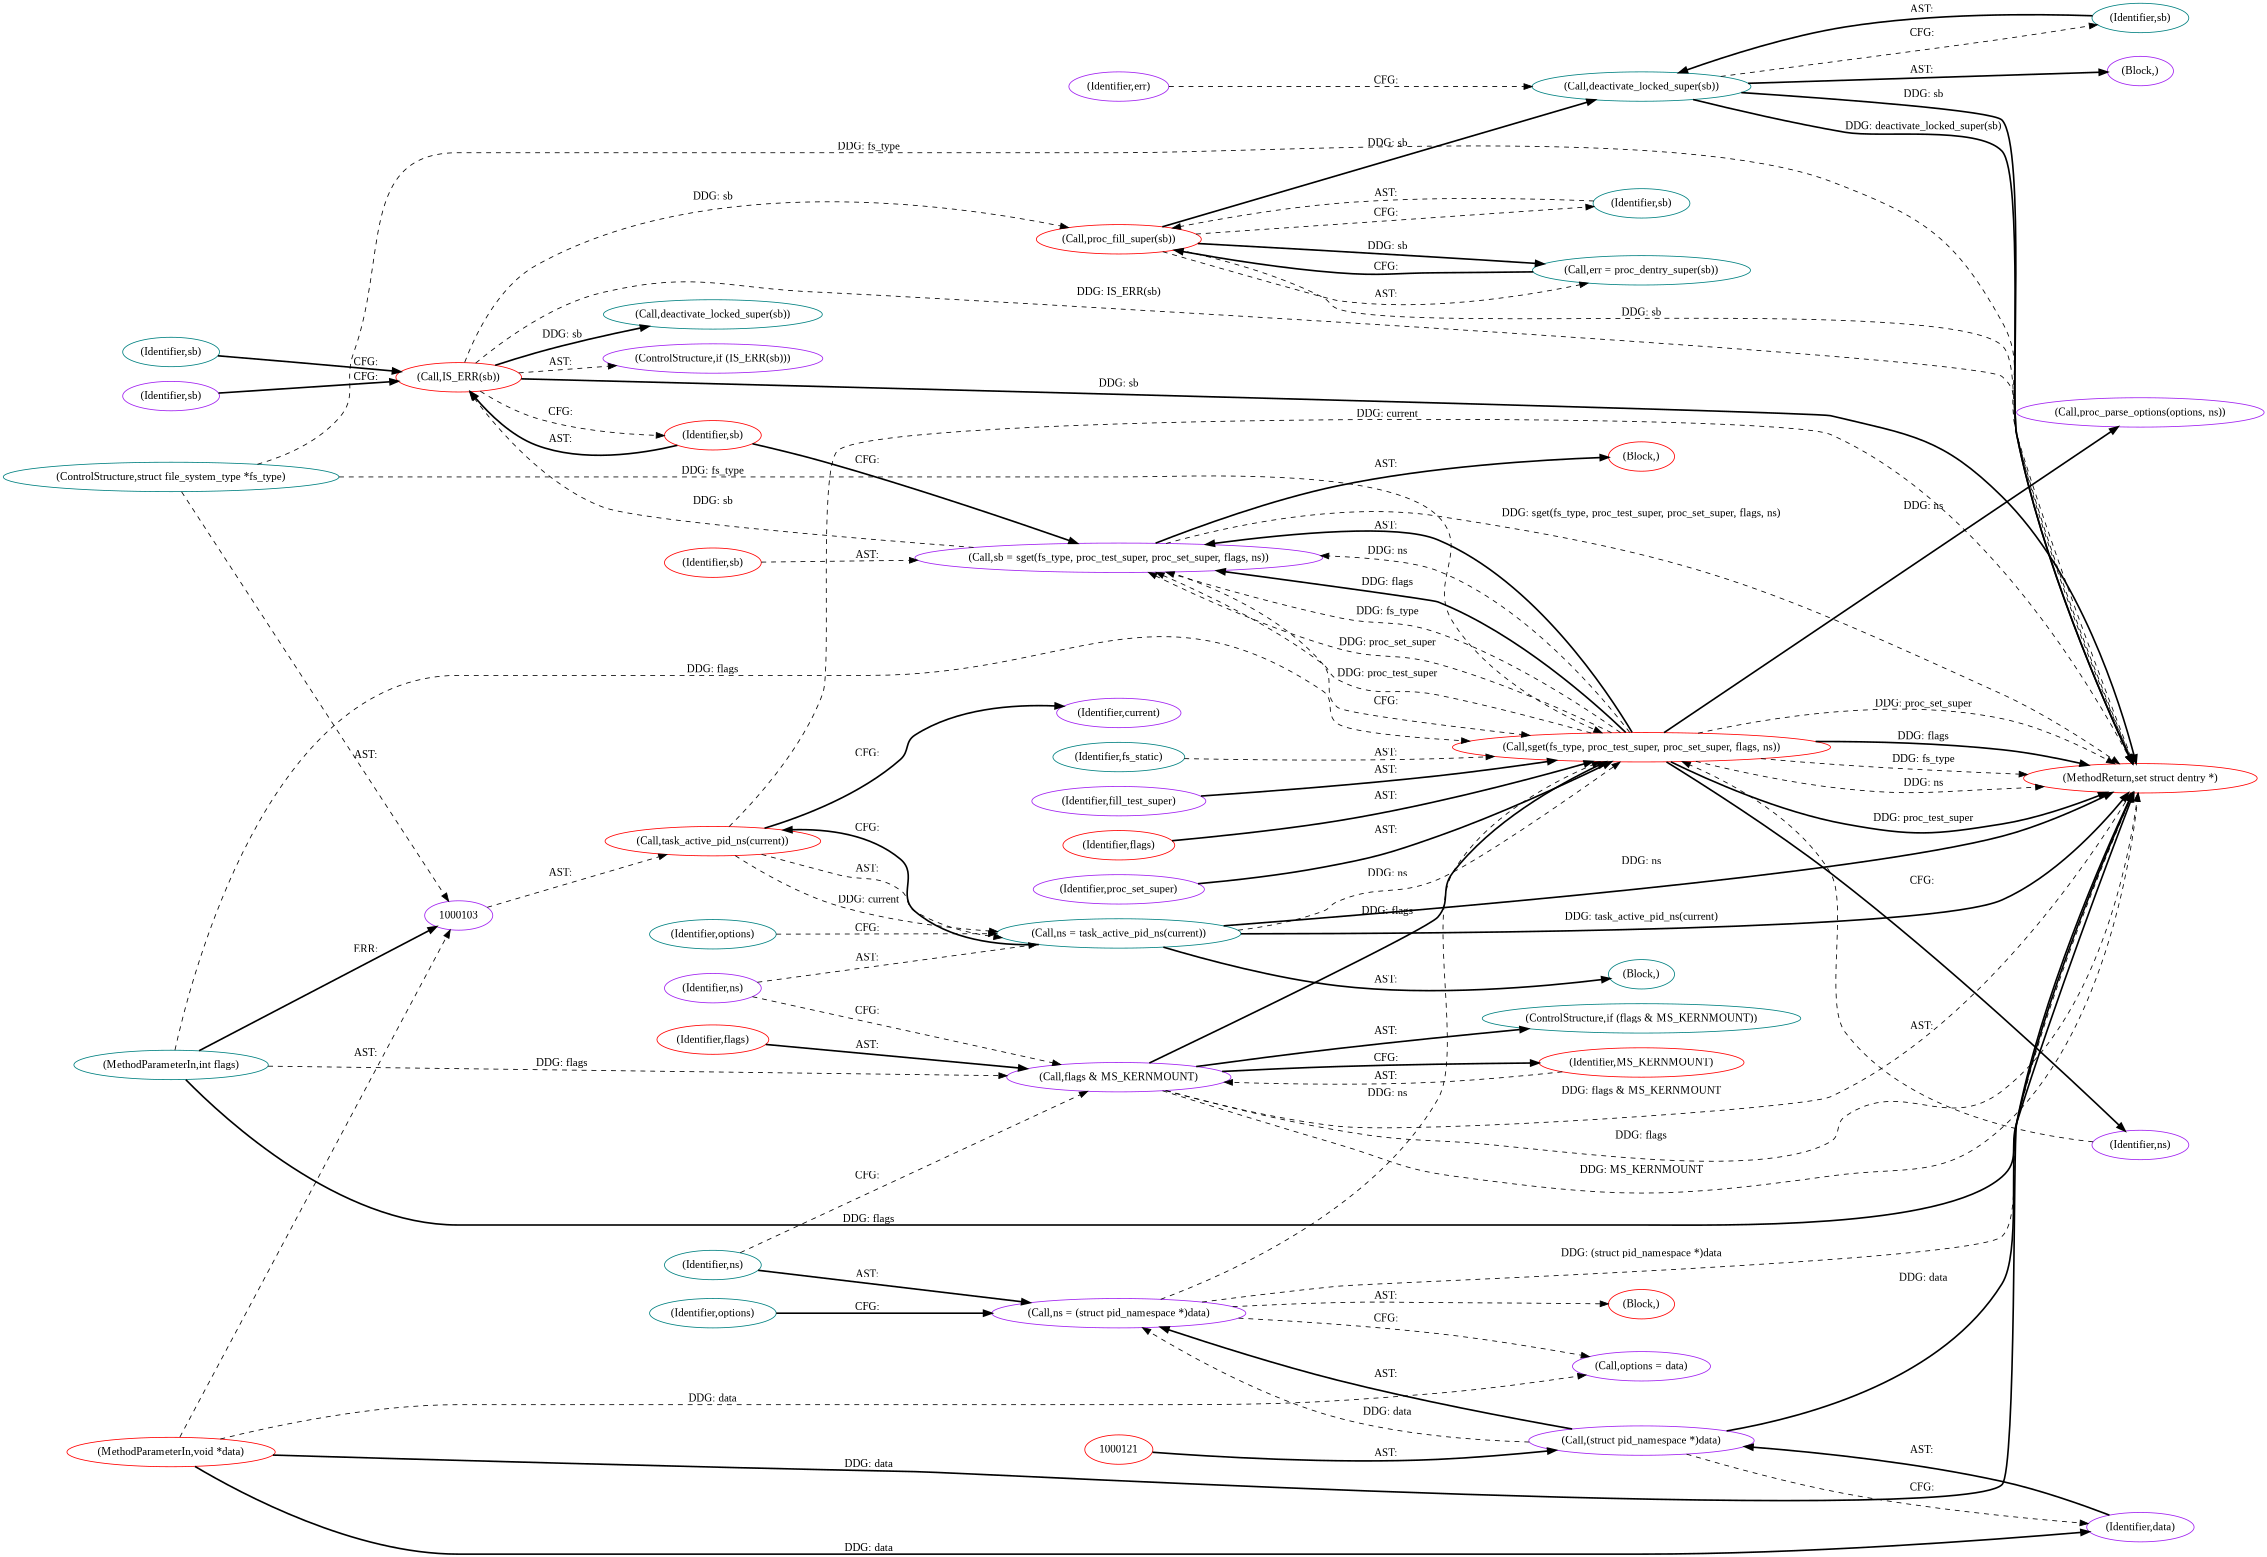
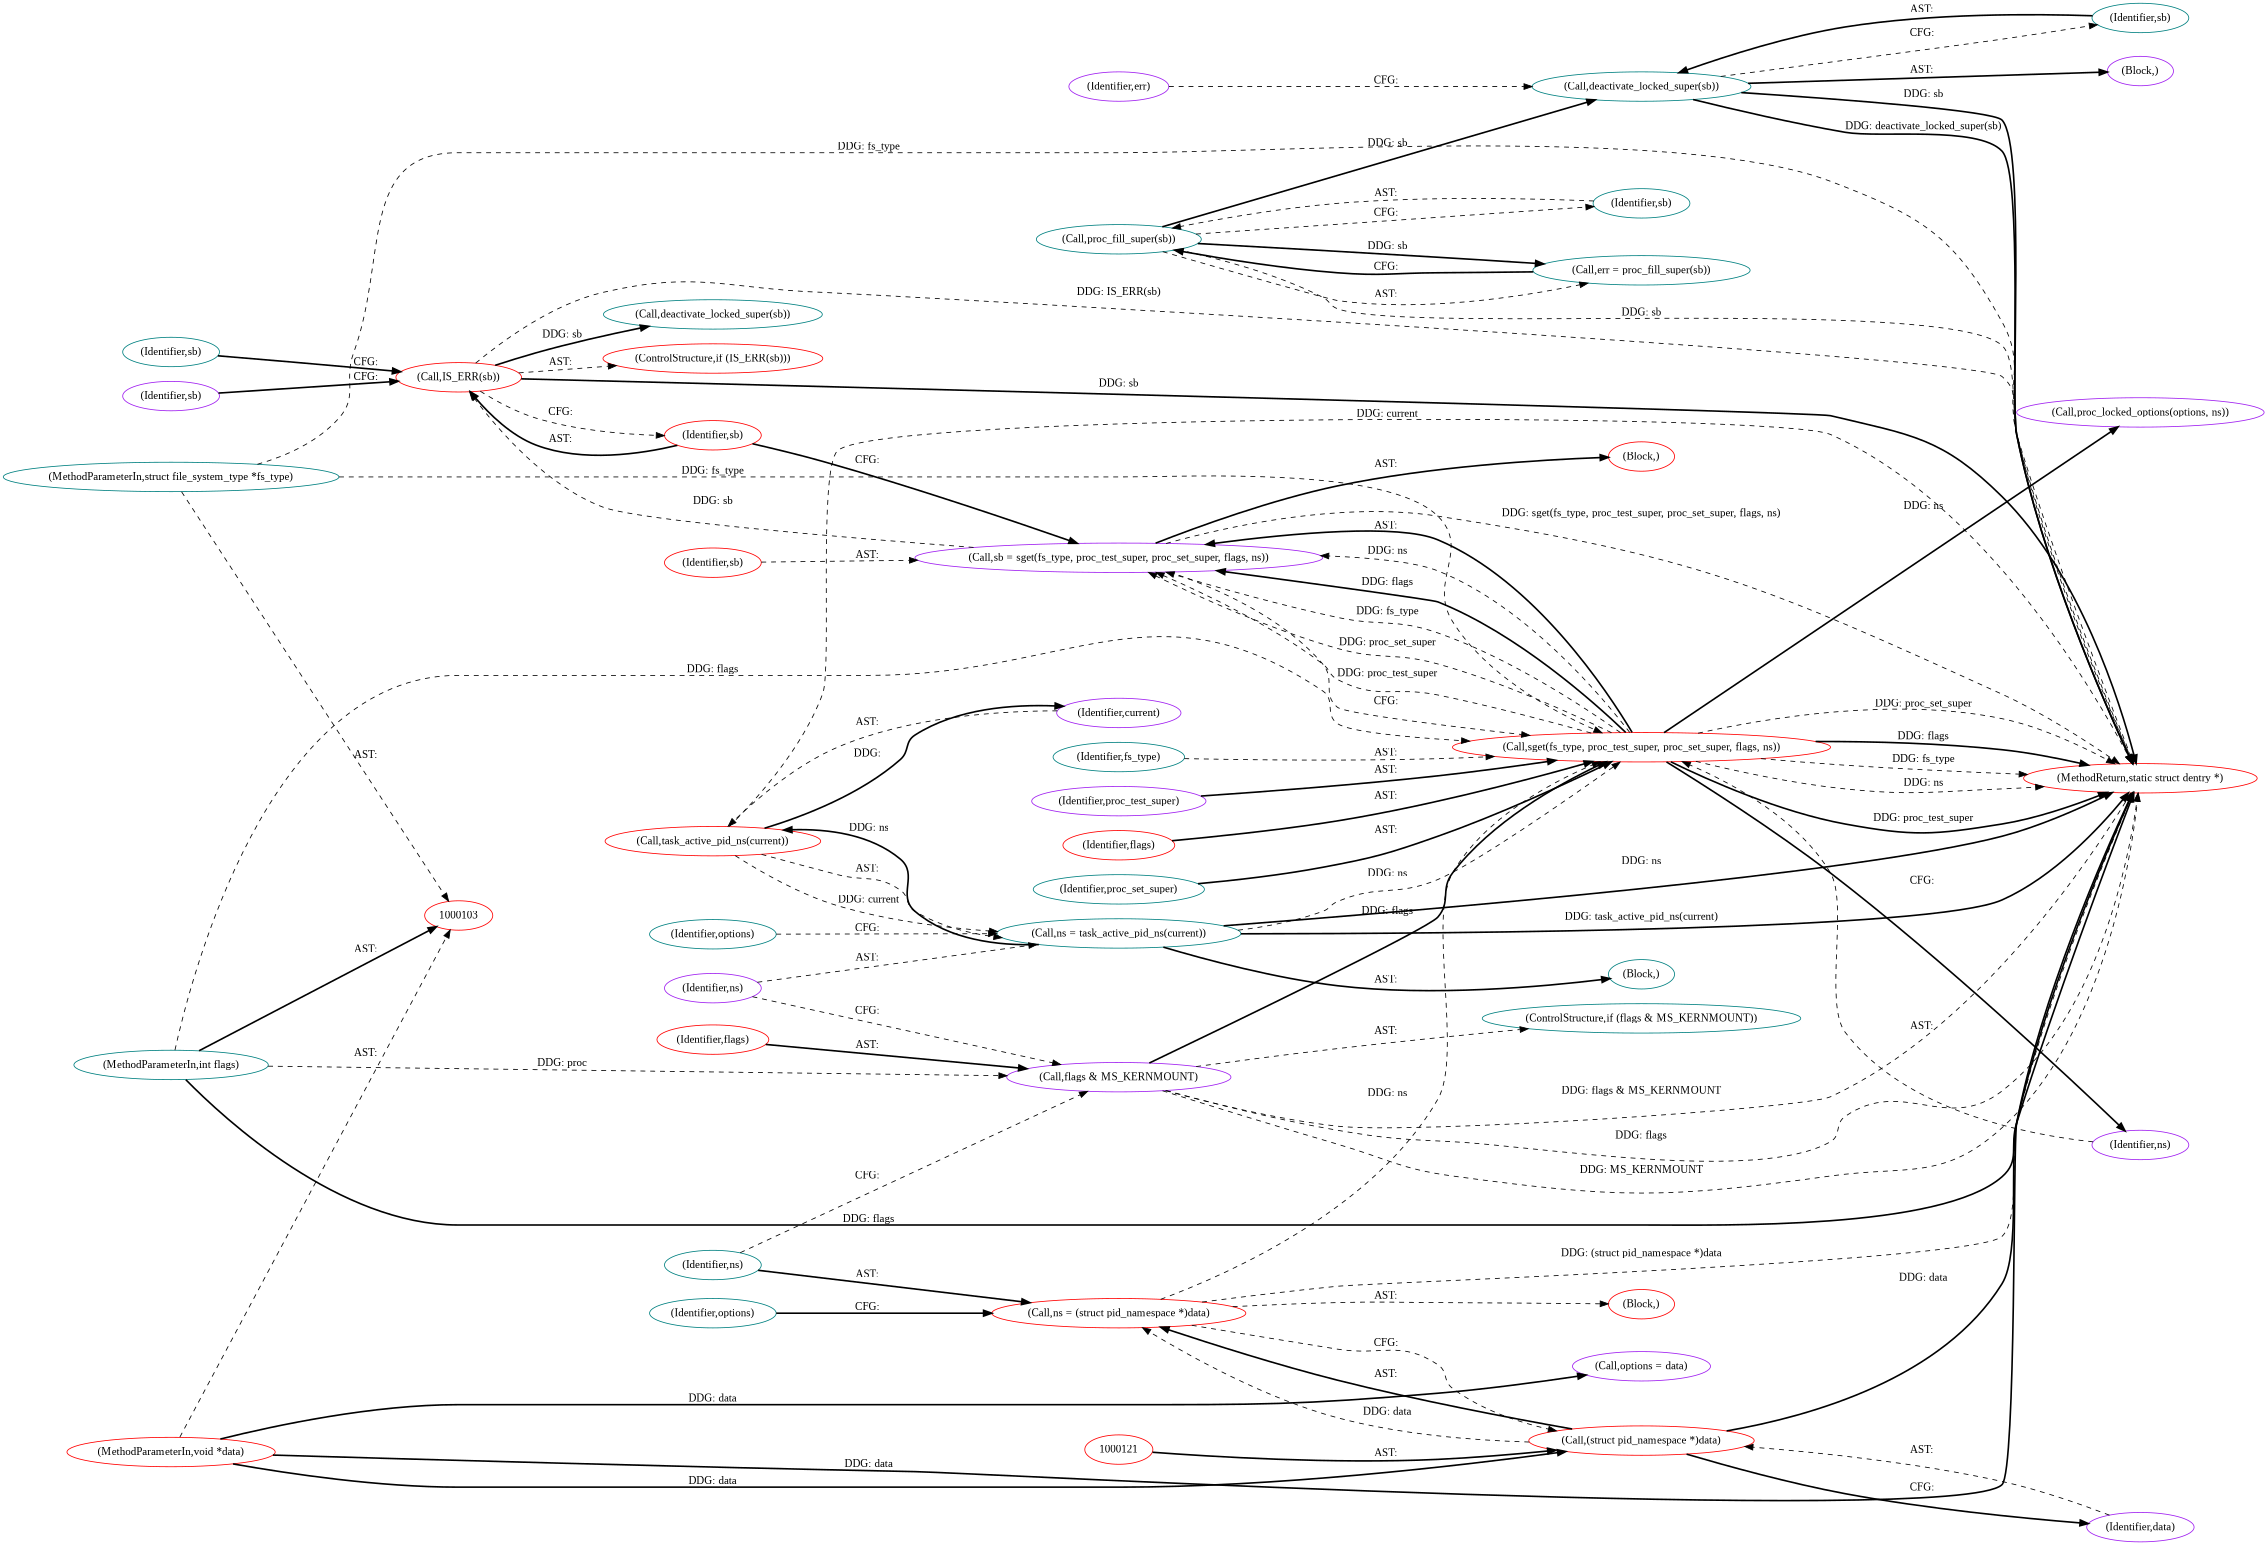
  digraph {
    fontname="Liberation Serif"
    rankdir=LR
    node [color=teal fontname="Liberation Serif"]
    edge [fontname="Liberation Serif" style=dashed]
    n1 [label="(Call,deactivate_locked_super(sb))"]
-   n2 [color=red label="(MethodReturn,set struct dentry *)"]
+   n2 [color=red label="(MethodReturn,static struct dentry *)"]
    n3 [color=purple label="(Block,)"]
    n4 [label="(Identifier,sb)"]
-   n5 [color=red label="(Call,proc_fill_super(sb))"]
-   n6 [label="(Call,err = proc_dentry_super(sb))"]
+   n5 [label="(Call,proc_fill_super(sb))"]
+   n6 [label="(Call,err = proc_fill_super(sb))"]
    n7 [label="(Identifier,sb)"]
    n8 [color=red label="(Call,IS_ERR(sb))"]
    n9 [color=red label="(Identifier,sb)"]
    n10 [label="(Call,deactivate_locked_super(sb))"]
-   n11 [color=purple label="(ControlStructure,if (IS_ERR(sb)))"]
+   n11 [color=red label="(ControlStructure,if (IS_ERR(sb)))"]
    n12 [color=purple label="(Call,sb = sget(fs_type, proc_test_super, proc_set_super, flags, ns))"]
    n13 [color=red label="(Call,sget(fs_type, proc_test_super, proc_set_super, flags, ns))"]
    n14 [color=red label="(Block,)"]
-   n15 [color=purple label="(Call,proc_parse_options(options, ns))"]
+   n15 [color=purple label="(Call,proc_locked_options(options, ns))"]
    n16 [color=purple label="(Identifier,ns)"]
-   n17 [label="(ControlStructure,struct file_system_type *fs_type)"]
-   1000103 [color=purple]
+   n17 [label="(MethodParameterIn,struct file_system_type *fs_type)"]
+   1000103 [color=red]
    n19 [color=purple label="(Call,flags & MS_KERNMOUNT)"]
    n20 [label="(ControlStructure,if (flags & MS_KERNMOUNT))"]
-   n21 [color=red label="(Identifier,MS_KERNMOUNT)"]
    n22 [label="(MethodParameterIn,int flags)"]
    n23 [label="(Call,ns = task_active_pid_ns(current))"]
    n24 [color=red label="(Call,task_active_pid_ns(current))"]
    n25 [label="(Block,)"]
    n26 [color=purple label="(Identifier,current)"]
-   n27 [color=purple label="(Call,ns = (struct pid_namespace *)data)"]
-   n28 [color=purple label="(Call,(struct pid_namespace *)data)"]
+   n27 [color=red label="(Call,ns = (struct pid_namespace *)data)"]
+   n28 [color=red label="(Call,(struct pid_namespace *)data)"]
    n29 [color=red label="(Block,)"]
    n30 [color=purple label="(Identifier,data)"]
    n31 [color=red label="(MethodParameterIn,void *data)"]
    n32 [color=purple label="(Call,options = data)"]
-   n33 [label="(Identifier,fs_static)"]
+   n33 [label="(Identifier,fs_type)"]
    n34 [color=purple label="(Identifier,ns)"]
    n35 [label="(Identifier,ns)"]
    n36 [color=purple label="(Identifier,sb)"]
    n37 [label="(Identifier,sb)"]
    n38 [color=red label="(Identifier,flags)"]
    n39 [color=red label="(Identifier,sb)"]
-   n40 [color=purple label="(Identifier,fill_test_super)"]
+   n40 [color=purple label="(Identifier,proc_test_super)"]
    n41 [label="(Identifier,options)"]
    n42 [label="(Identifier,options)"]
    n43 [color=red label="(Identifier,flags)"]
    n44 [color=purple label="(Identifier,err)"]
-   n45 [color=purple label="(Identifier,proc_set_super)"]
+   n45 [label="(Identifier,proc_set_super)"]
    1000121 [color=red]
    n1 -> n2 [label="DDG: deactivate_locked_super(sb)" style=bold]
    n1 -> n2 [label="DDG: sb" style=bold]
    n1 -> n3 [label="AST: " style=bold]
    n1 -> n4 [label="CFG: "]
    n4 -> n1 [label="AST: " style=bold]
    n5 -> n1 [label="DDG: sb" style=bold]
    n5 -> n2 [label="DDG: sb"]
    n5 -> n6 [label="AST: "]
    n5 -> n6 [label="DDG: sb" style=bold]
    n5 -> n7 [label="CFG: "]
    n6 -> n5 [label="CFG: " style=bold]
    n7 -> n5 [label="AST: "]
    n8 -> n2 [label="DDG: IS_ERR(sb)"]
    n8 -> n2 [label="DDG: sb" style=bold]
-   n8 -> n5 [label="DDG: sb"]
    n8 -> n9 [label="CFG: "]
    n8 -> n10 [label="DDG: sb" style=bold]
    n8 -> n11 [label="AST: "]
    n9 -> n8 [label="AST: " style=bold]
    n9 -> n12 [label="CFG: " style=bold]
    n12 -> n2 [label="DDG: sget(fs_type, proc_test_super, proc_set_super, flags, ns)"]
    n12 -> n8 [label="DDG: sb"]
    n12 -> n13 [label="CFG: "]
    n12 -> n14 [label="AST: " style=bold]
    n13 -> n2 [label="DDG: proc_test_super" style=bold]
    n13 -> n2 [label="DDG: proc_set_super"]
    n13 -> n2 [label="DDG: flags" style=bold]
    n13 -> n2 [label="DDG: fs_type"]
    n13 -> n2 [label="DDG: ns"]
    n13 -> n12 [label="AST: " style=bold]
    n13 -> n12 [label="DDG: ns"]
    n13 -> n12 [label="DDG: flags" style=bold]
    n13 -> n12 [label="DDG: fs_type"]
    n13 -> n12 [label="DDG: proc_set_super"]
    n13 -> n12 [label="DDG: proc_test_super"]
    n13 -> n15 [label="DDG: ns" style=bold]
    n13 -> n16 [label="CFG: " style=bold]
    n16 -> n13 [label="AST: "]
    n17 -> n2 [label="DDG: fs_type"]
    n17 -> n13 [label="DDG: fs_type"]
    n17 -> 1000103 [label="AST: "]
    n19 -> n2 [label="DDG: flags & MS_KERNMOUNT"]
    n19 -> n2 [label="DDG: flags"]
    n19 -> n2 [label="DDG: MS_KERNMOUNT"]
    n19 -> n13 [label="DDG: flags" style=bold]
-   n19 -> n20 [label="AST: " style=bold]
-   n19 -> n21 [label="CFG: " style=bold]
-   n21 -> n19 [label="AST: "]
+   n19 -> n20 [label="AST: "]
    n22 -> n2 [label="DDG: flags" style=bold]
    n22 -> n13 [label="DDG: flags"]
-   n22 -> 1000103 [label="ERR: " style=bold]
-   n22 -> n19 [label="DDG: flags"]
+   n22 -> 1000103 [label="AST: " style=bold]
+   n22 -> n19 [label="DDG: proc"]
    n23 -> n2 [label="DDG: task_active_pid_ns(current)" style=bold]
    n23 -> n2 [label="DDG: ns" style=bold]
    n23 -> n13 [label="DDG: ns"]
-   n23 -> n24 [label="CFG: " style=bold]
+   n23 -> n24 [label="DDG: ns" style=bold]
    n23 -> n25 [label="AST: " style=bold]
    n24 -> n2 [label="DDG: current"]
    n24 -> n23 [label="AST: "]
    n24 -> n23 [label="DDG: current"]
-   n24 -> n26 [label="CFG: " style=bold]
-   1000103 -> n24 [label="AST: "]
+   n24 -> n26 [label="DDG: " style=bold]
+   n26 -> n24 [label="AST: "]
    n27 -> n2 [label="DDG: (struct pid_namespace *)data"]
    n27 -> n13 [label="DDG: ns"]
-   n27 -> n32 [label="CFG: "]
+   n27 -> n28 [label="CFG: "]
    n27 -> n29 [label="AST: "]
    n28 -> n2 [label="DDG: data" style=bold]
    n28 -> n27 [label="AST: " style=bold]
    n28 -> n27 [label="DDG: data"]
-   n28 -> n30 [label="CFG: "]
-   n30 -> n28 [label="AST: " style=bold]
+   n28 -> n30 [label="CFG: " style=bold]
+   n30 -> n28 [label="AST: "]
    n31 -> n2 [label="DDG: data" style=bold]
    n31 -> 1000103 [label="AST: "]
-   n31 -> n30 [label="DDG: data" style=bold]
-   n31 -> n32 [label="DDG: data"]
+   n31 -> n28 [label="DDG: data" style=bold]
+   n31 -> n32 [label="DDG: data" style=bold]
    n33 -> n13 [label="AST: "]
    n34 -> n19 [label="CFG: "]
    n34 -> n23 [label="AST: "]
    n35 -> n19 [label="CFG: "]
    n35 -> n27 [label="AST: " style=bold]
    n36 -> n8 [label="CFG: " style=bold]
    n37 -> n8 [label="CFG: " style=bold]
    n38 -> n19 [label="AST: " style=bold]
    n39 -> n12 [label="AST: "]
    n40 -> n13 [label="AST: " style=bold]
    n41 -> n27 [label="CFG: " style=bold]
    n42 -> n23 [label="CFG: "]
    n43 -> n13 [label="AST: " style=bold]
    n44 -> n1 [label="CFG: "]
    n45 -> n13 [label="AST: " style=bold]
    1000121 -> n28 [label="AST: " style=bold]
  }
